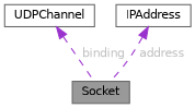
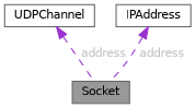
  digraph {
    node [color=gray40 fillcolor=white fontname=Helvetica fontsize=10 shape=box style=filled]
    edge [color=darkorchid3 dir=back fontcolor=grey fontname=Helvetica fontsize=10 labelfontname=Helvetica labelfontsize=10 style=dashed]
    n1 [fillcolor=grey60 fontcolor=black height=0.2 label=Socket width=0.4]
    n2 [height=0.2 label=UDPChannel width=0.4]
    n3 [height=0.2 label=IPAddress width=0.4]
-   n2 -> n1 [label=" binding"]
+   n2 -> n1 [label=" address"]
    n3 -> n1 [label=" address"]
  }
